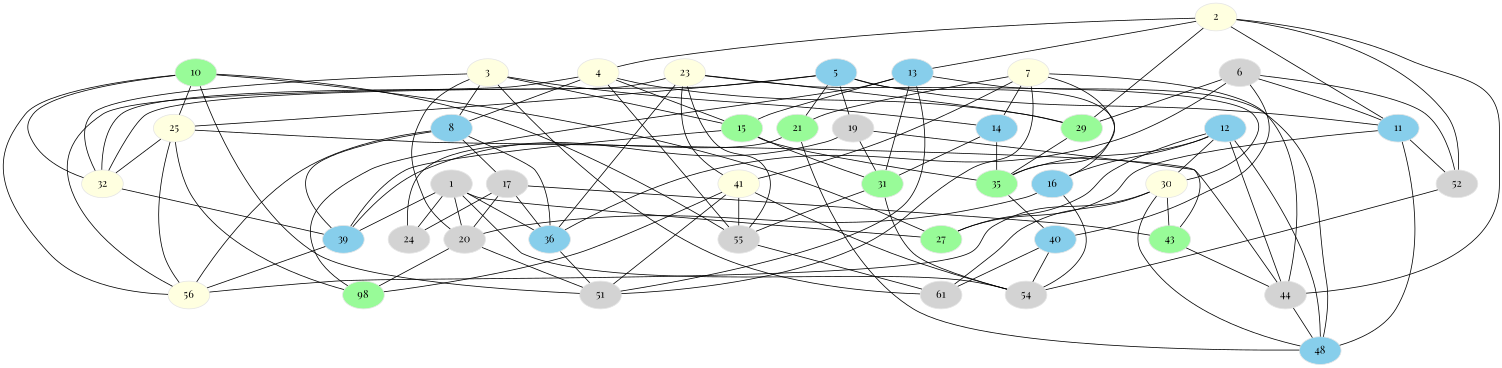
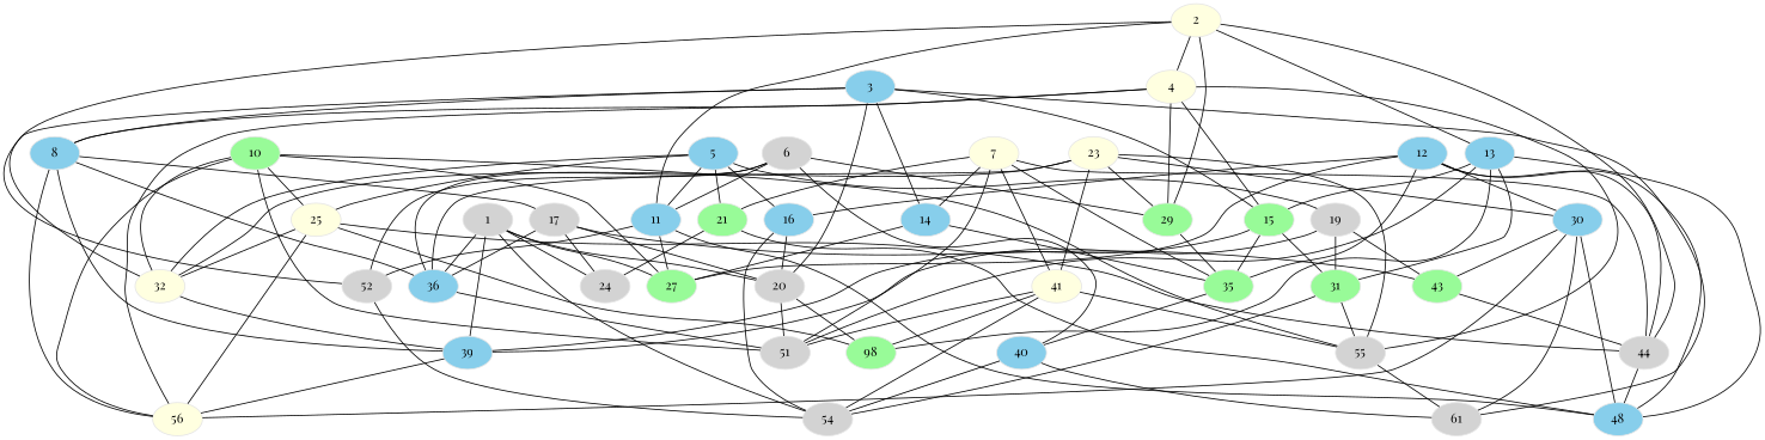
  graph {
    fontname="Playfair Display"
    node [color=gray90 fillcolor=lightgrey fontname="Playfair Display" style=filled]
    edge [fontname="Playfair Display"]
    1 [super="+66"]
    20 [super="+69"]
    24
    27 [fillcolor=palegreen]
    36 [fillcolor=skyblue super="+57"]
    39 [fillcolor=skyblue super="+53"]
    54 [super="+68"]
    51 [super="+70"]
    n9 [fillcolor=palegreen label=98]
    56 [fillcolor=lightyellow super="+64"]
    2 [fillcolor=lightyellow super="+33"]
    4 [fillcolor=lightyellow super="+73"]
    11 [fillcolor=skyblue super="+26"]
    13 [fillcolor=skyblue super="+38"]
    29 [fillcolor=palegreen super="+67"]
    44 [super="+71"]
    52
    8 [fillcolor=skyblue super="+9"]
    15 [fillcolor=palegreen super="+34"]
    n20 [label=55 super="+62"]
    48 [fillcolor=skyblue super="+63"]
    31 [fillcolor=palegreen super="+59"]
    35 [fillcolor=palegreen super="+42"]
-   3 [fillcolor=lightyellow super="+47"]
+   3 [fillcolor=skyblue super="+47"]
    14 [fillcolor=skyblue]
    32 [fillcolor=lightyellow super="+49"]
    61
    17 [super="+18"]
    5 [fillcolor=skyblue super="+22"]
    16 [fillcolor=skyblue]
    19
    21 [fillcolor=palegreen]
    25 [fillcolor=lightyellow super="+65"]
    43 [fillcolor=palegreen]
    6 [super="+28"]
    40 [fillcolor=skyblue]
    7 [fillcolor=lightyellow super="+60"]
    41 [fillcolor=lightyellow super="+45"]
    10 [fillcolor=palegreen super="+55"]
    12 [fillcolor=skyblue super="+46"]
-   30 [fillcolor=lightyellow super="+72"]
+   30 [fillcolor=skyblue super="+72"]
    23 [fillcolor=lightyellow super="+37"]
    1 -- 20
    1 -- 24
    1 -- 27
    1 -- 36
    1 -- 39
    1 -- 54
    20 -- 51
    20 -- n9
    36 -- 51
    39 -- 56
    2 -- 4
    2 -- 11
    2 -- 13
    2 -- 29
    2 -- 44
    2 -- 52
    4 -- 56
    4 -- 29
    4 -- 8
    4 -- 15
    4 -- n20
    11 -- 27
    11 -- 52
    11 -- 48
    13 -- 51
    13 -- n9
    13 -- 15
    13 -- 48
    13 -- 31
    29 -- 35
    44 -- 48
    52 -- 54
    8 -- 36
    8 -- 39
    8 -- 56
    8 -- 17
    15 -- 39
    15 -- 31
    15 -- 35
    n20 -- 61
    31 -- 54
    31 -- n20
    35 -- 40
    3 -- 20
    3 -- 8
    3 -- 15
    3 -- 14
    3 -- 32
    3 -- 61
-   14 -- 31
+   14 -- 27
    14 -- 35
    32 -- 39
    17 -- 20
    17 -- 24 [weight=2]
    17 -- 36
    17 -- 43
    5 -- 11
    5 -- 32
    5 -- 16
    5 -- 19
    5 -- 21
    5 -- 25
    16 -- 20
    16 -- 54
    19 -- 39
    19 -- 31
    19 -- 43
    21 -- 24
    21 -- 48
    25 -- n9
    25 -- 56
    25 -- 44
    25 -- 32
    43 -- 44
    6 -- 36
    6 -- 11
    6 -- 29 [weight=2]
    6 -- 52
    6 -- 40
    40 -- 54
    40 -- 61
    7 -- 51
    7 -- 44
    7 -- 35
    7 -- 14
    7 -- 21
    7 -- 41
    41 -- 54
    41 -- 51
    41 -- n9
    41 -- n20
    10 -- 27
    10 -- 51
    10 -- 56
    10 -- n20
    10 -- 32
    10 -- 25
    12 -- 27
    12 -- 44
    12 -- 48
    12 -- 35
    12 -- 16
    12 -- 30
    30 -- 56
    30 -- 48
    30 -- 61
    30 -- 43
    23 -- 36
    23 -- 29
    23 -- n20
    23 -- 32
    23 -- 41
    23 -- 30
  }
